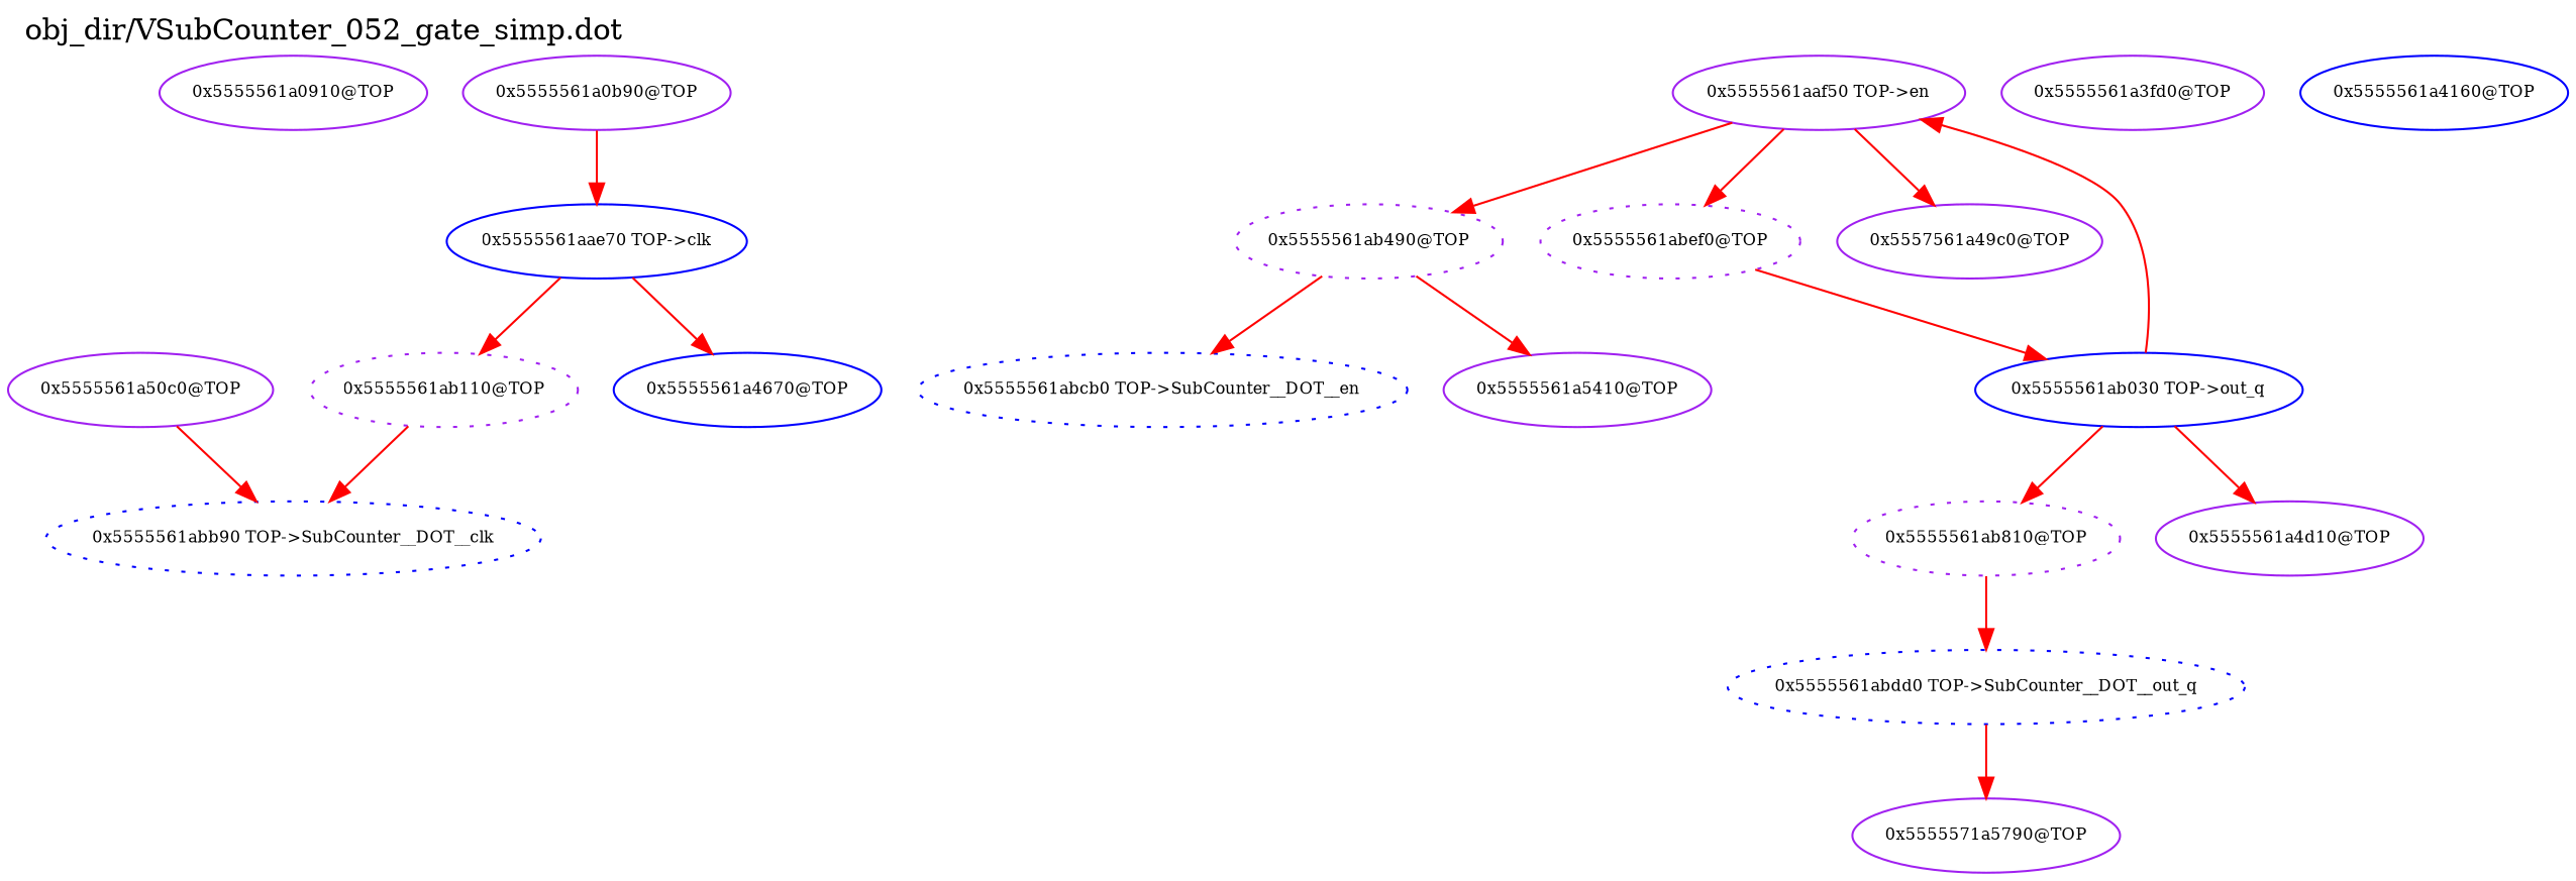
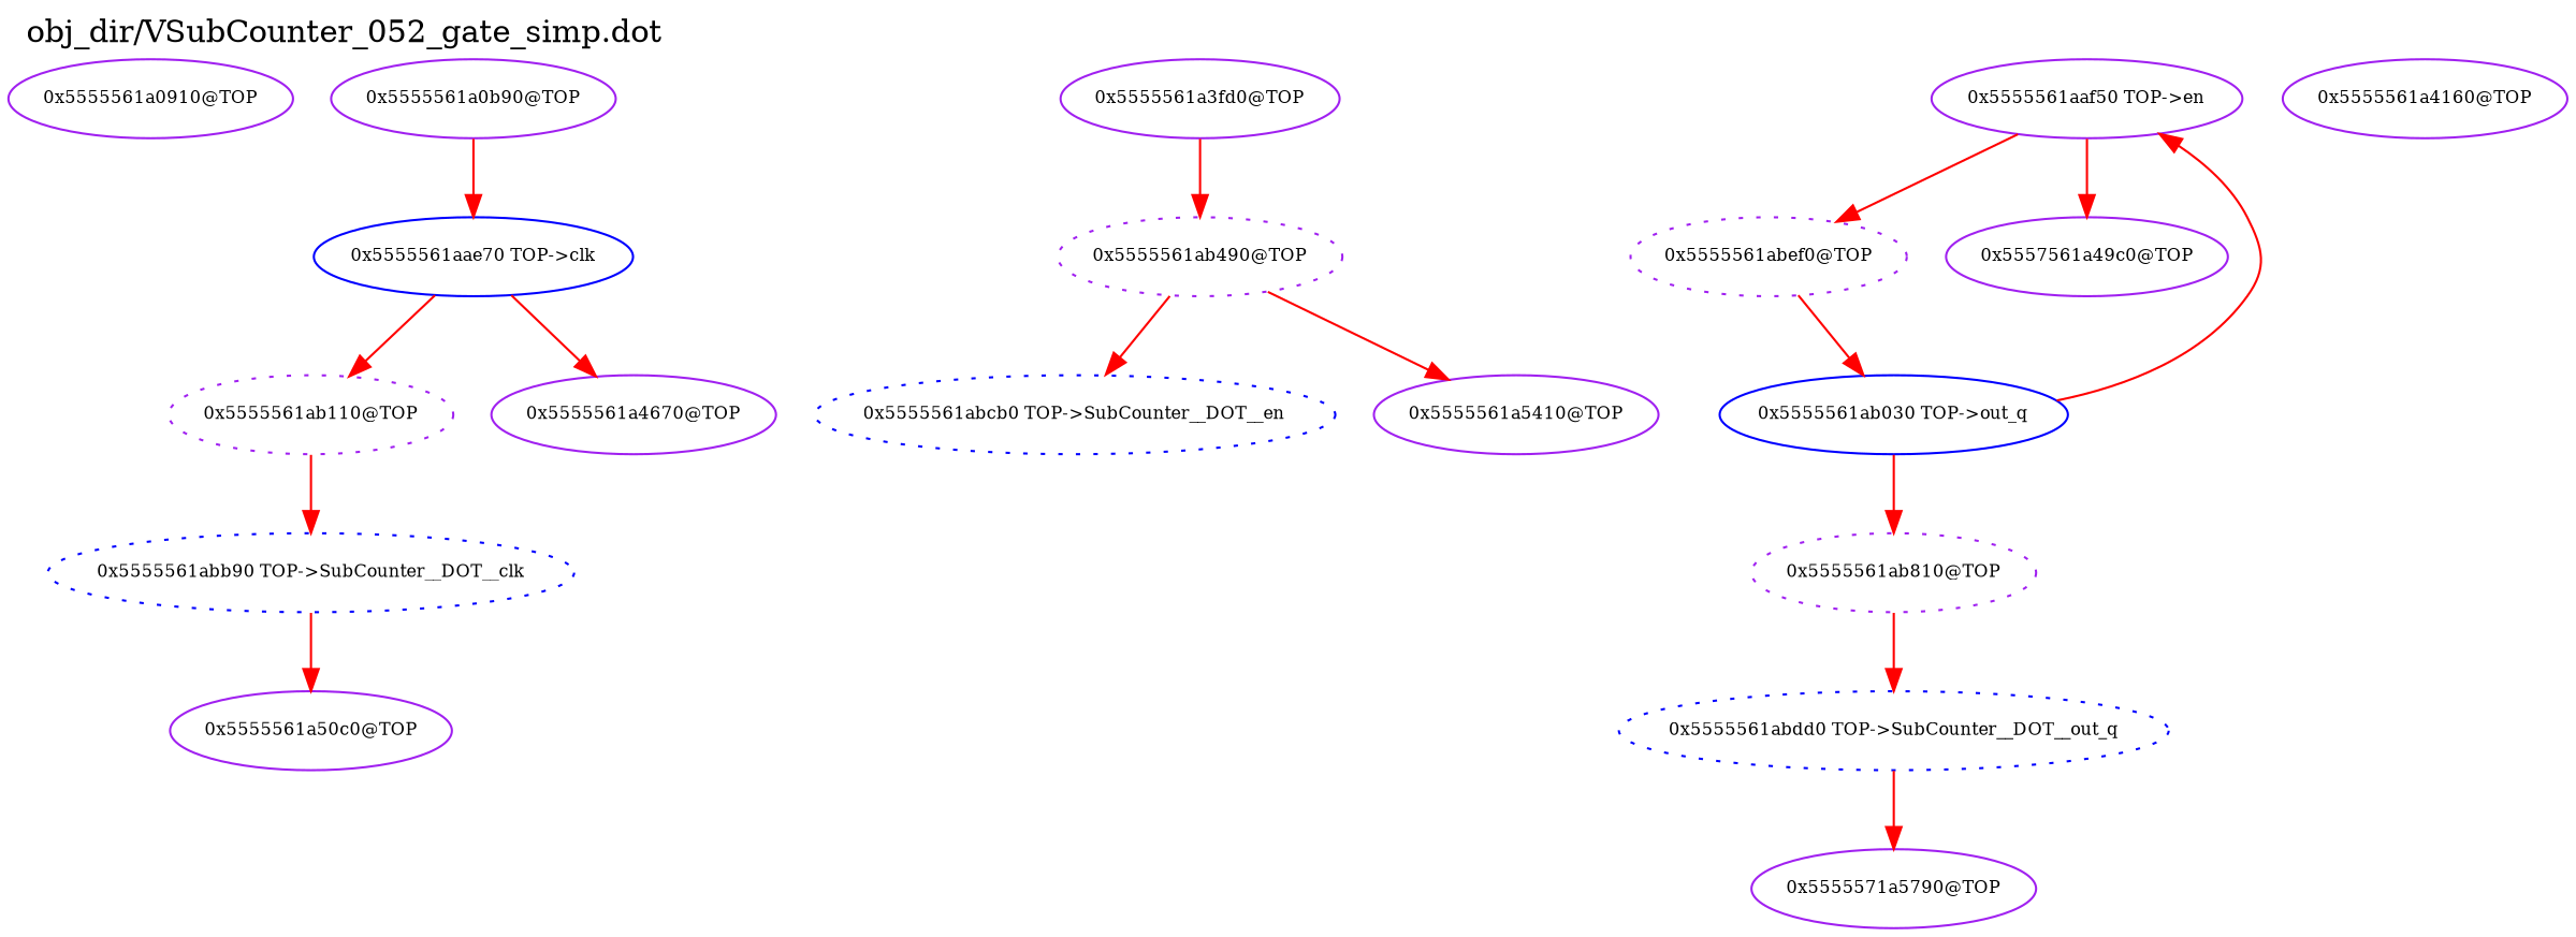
  digraph {
    label="obj_dir/VSubCounter_052_gate_simp.dot"
    labeljust=l
    labelloc=t
    rankdir=TB
    node [color=purple fontsize=8]
    edge [color=red fontsize=8 weight=1]
    n1 [label="0x5555561a0910@TOP"]
    n2 [label="0x5555561ab110@TOP" style=dotted]
    n3 [color=blue label="0x5555561abb90 TOP->SubCounter__DOT__clk" style=dotted]
    n4 [label="0x5555561a50c0@TOP"]
    n5 [color=blue label="0x5555561aae70 TOP->clk"]
-   n6 [color=blue label="0x5555561a4670@TOP"]
+   n6 [label="0x5555561a4670@TOP"]
    n7 [label="0x5555561a0b90@TOP"]
    n8 [label="0x5555561ab490@TOP" style=dotted]
    n9 [color=blue label="0x5555561abcb0 TOP->SubCounter__DOT__en" style=dotted]
    n10 [label="0x5555561a5410@TOP"]
    n11 [label="0x5555561aaf50 TOP->en"]
    n12 [label="0x5555561abef0@TOP" style=dotted]
    n13 [label="0x5557561a49c0@TOP"]
    n14 [color=blue label="0x5555561ab030 TOP->out_q"]
    n15 [label="0x5555561ab810@TOP" style=dotted]
    n16 [color=blue label="0x5555561abdd0 TOP->SubCounter__DOT__out_q" style=dotted]
    n17 [label="0x5555571a5790@TOP"]
-   n18 [label="0x5555561a4d10@TOP"]
    n19 [label="0x5555561a3fd0@TOP"]
-   n20 [color=blue label="0x5555561a4160@TOP"]
+   n20 [label="0x5555561a4160@TOP"]
    n2 -> n3
-   n4 -> n3
+   n3 -> n4
    n5 -> n2
    n5 -> n6
    n7 -> n5
    n8 -> n9
    n8 -> n10
-   n11 -> n8
+   n19 -> n8
    n11 -> n12
    n11 -> n13
    n12 -> n14
    n14 -> n11
    n14 -> n15
-   n14 -> n18
    n15 -> n16
    n16 -> n17
  }
